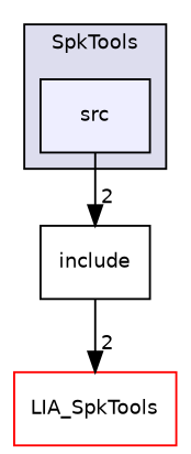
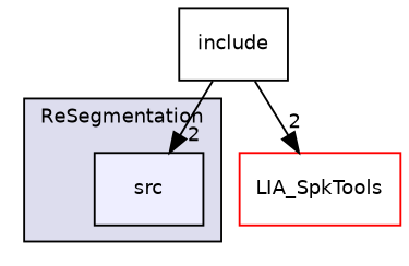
  digraph {
    compound=true
    node [fontname=Helvetica fontsize=10 shape=box style=filled]
    edge [headlabel=2 labeldistance=1.5 labelfontname=Helvetica labelfontsize=10]
    n1 [fillcolor="#eeeeff" label=src pencolor=black]
    n2 [label=include style=""]
    n3 [color=red fillcolor=white label=LIA_SpkTools]
    subgraph cluster_1 {
      bgcolor="#ddddee"
      fontname=Helvetica
      fontsize=10
-     label=SpkTools
+     label=ReSegmentation
      pencolor=black
      n1
    }
-   n1 -> n2
+   n2 -> n1
    n2 -> n3
  }
